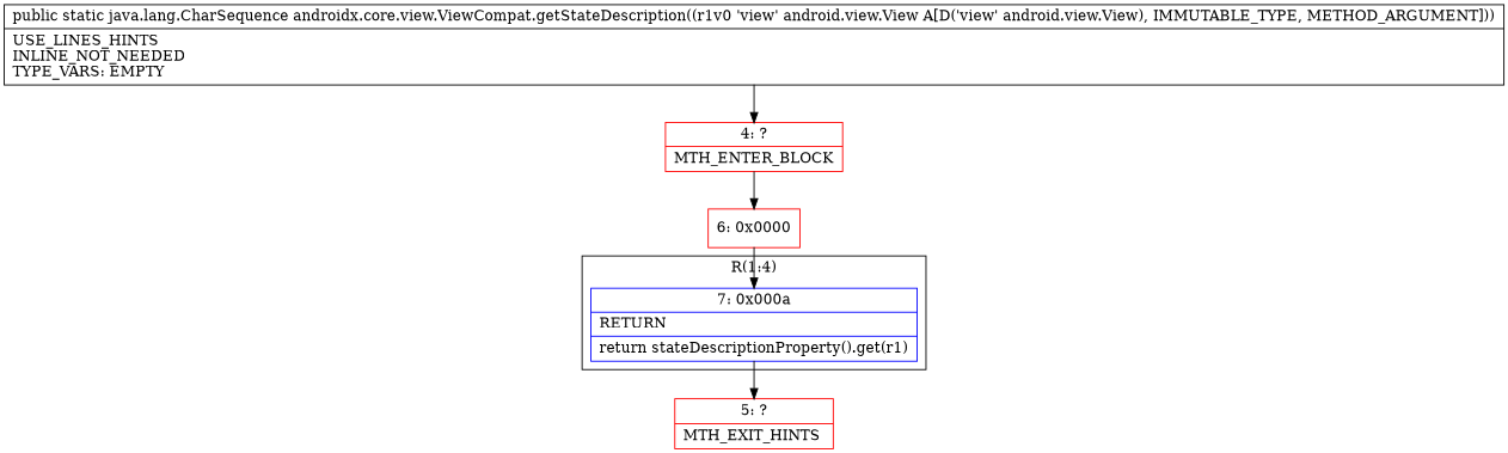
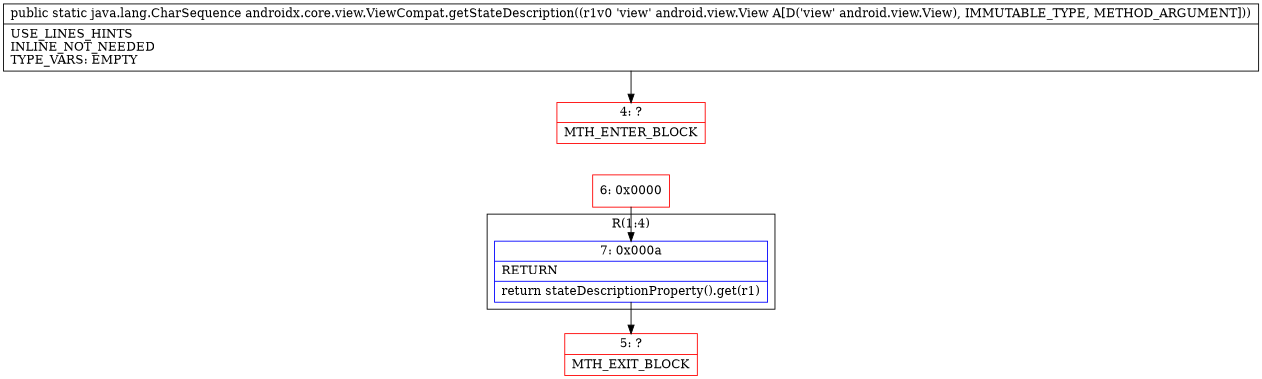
  digraph {
    node [color=red shape=record]
    n1 [color=blue label="{7\:\ 0x000a|RETURN\l|return stateDescriptionProperty().get(r1)\l}"]
-   n2 [label="{5\:\ ?|MTH_EXIT_HINTS\l}"]
+   n2 [label="{5\:\ ?|MTH_EXIT_BLOCK\l}"]
    n3 [label="{4\:\ ?|MTH_ENTER_BLOCK\l}"]
    n4 [label="{6\:\ 0x0000}"]
    n5 [label="{public static java.lang.CharSequence androidx.core.view.ViewCompat.getStateDescription((r1v0 'view' android.view.View A[D('view' android.view.View), IMMUTABLE_TYPE, METHOD_ARGUMENT]))  | USE_LINES_HINTS\lINLINE_NOT_NEEDED\lTYPE_VARS: EMPTY\l}" color=""]
    subgraph cluster_1 {
      label="R(1:4)"
      n1
    }
    n1 -> n2
-   n3 -> n4
    n4 -> n1
    n5 -> n3
  }
